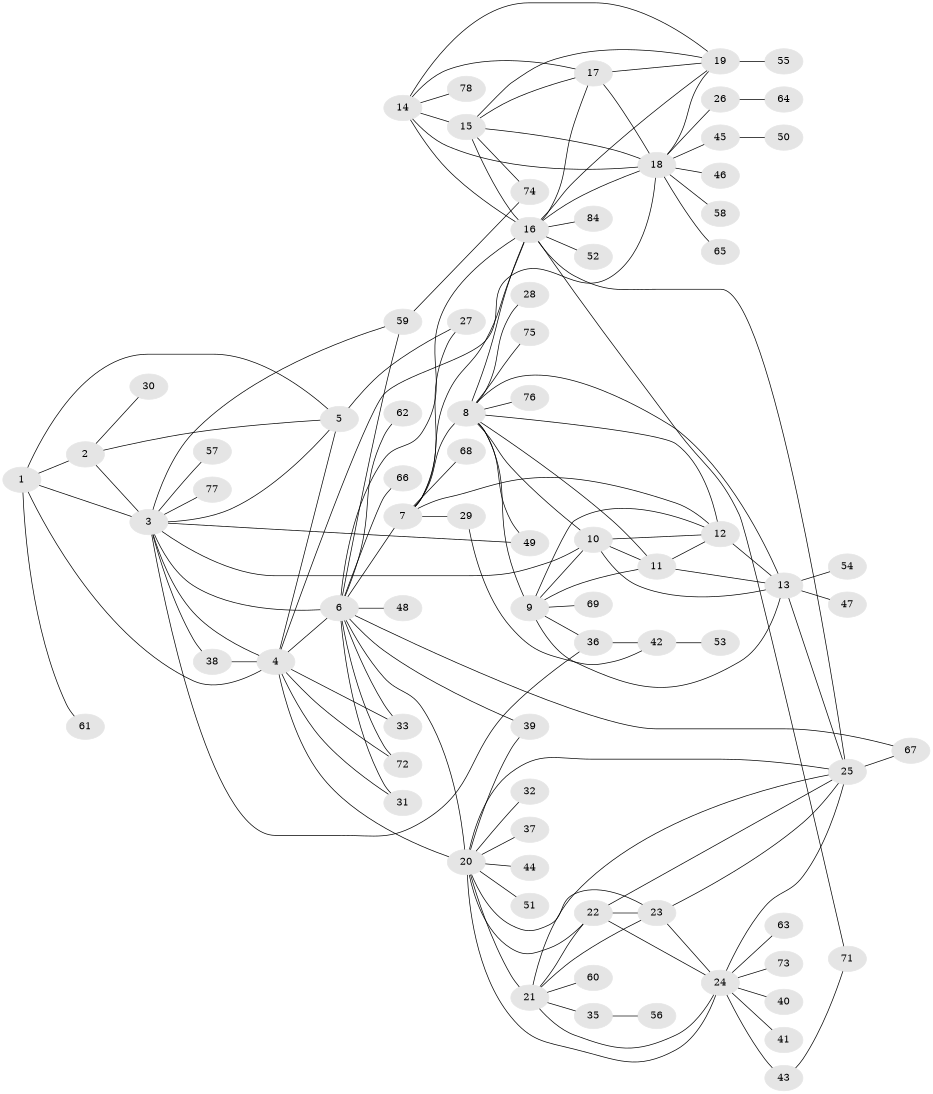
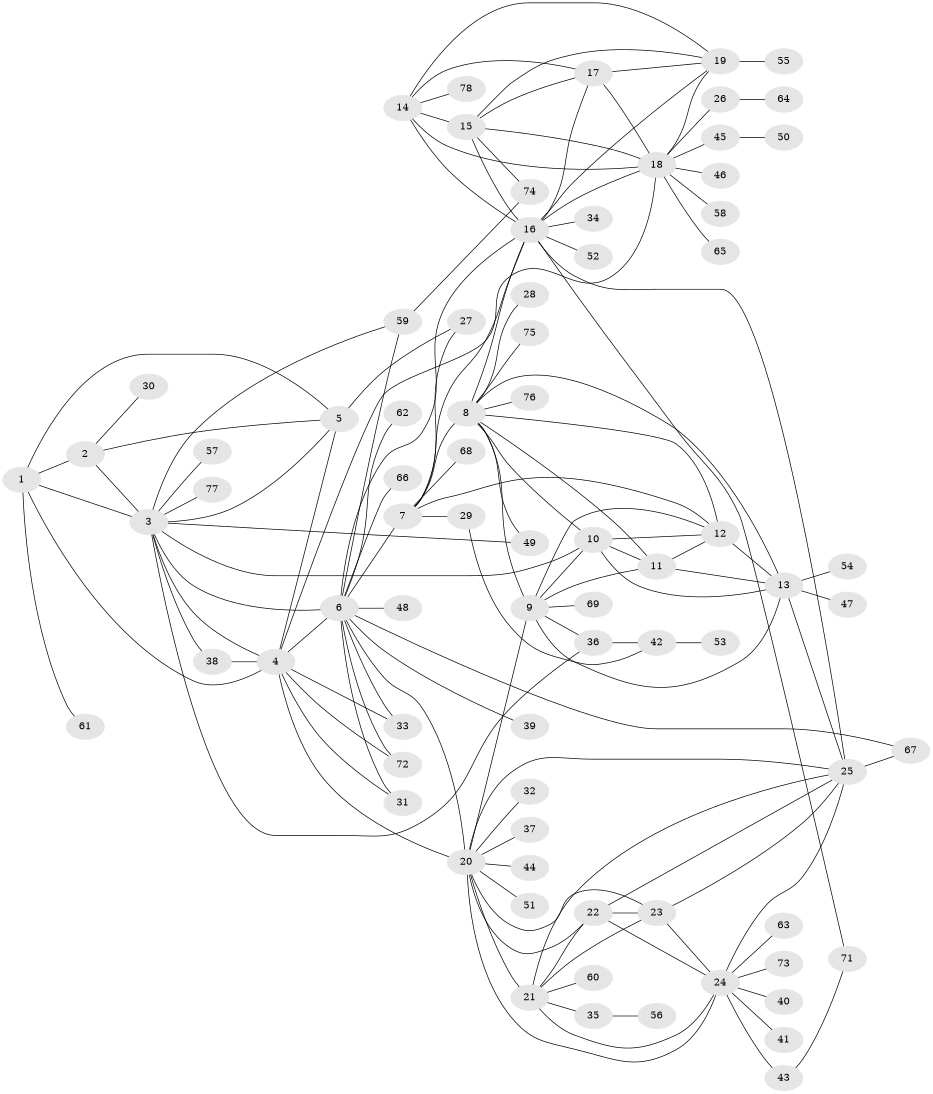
  graph {
    rankdir=LR
    node [color=gray90 style=filled]
    edge [weight=1.0]
    1
    2
    3
    4
    5
    61
    30
    6
    10
    36
    38
    49
    57
    59
    77
    18
    20
    31
    33
    72
    27
    7
    16
    39
    48
    62
    66
    67
    12
    11
    13
    42
    74
    19
    26
    45
    46
    58
    65
    25
    21
    22
    23
    24
    32
    37
    44
    51
    8
    29
    68
    17
-   34 [label=84]
+   34
    52
    71
    9
    28
    75
    76
    69
    47
    54
    14
    15
    78
    55
    64
    50
    35
    60
    40
    41
    43
    63
    73
    56
    53
    1 -- 2 [weight=2.0]
    1 -- 3
    1 -- 4
    1 -- 5
    1 -- 61
    2 -- 3 [weight=2.0]
    2 -- 5 [weight=3.0]
    2 -- 30
    3 -- 4
    3 -- 5
    3 -- 6
    3 -- 10
    3 -- 36
    3 -- 38
    3 -- 49
    3 -- 57
    3 -- 59
    3 -- 77
    4 -- 5
    4 -- 6
    4 -- 18
    4 -- 20
    4 -- 31
    4 -- 33
    4 -- 72
    5 -- 27
    6 -- 59 [weight=2.0]
    6 -- 20
    6 -- 31
    6 -- 33 [weight=2.0]
    6 -- 72
    6 -- 7 [weight=5.0]
    6 -- 16
    6 -- 39
    6 -- 48
    6 -- 62
    6 -- 66
    6 -- 67
    10 -- 12
    10 -- 11
    10 -- 13
    36 -- 42
    38 -- 4 [weight=2.0]
    59 -- 74
    18 -- 19
    18 -- 26
    18 -- 45
    18 -- 46
    18 -- 58
    18 -- 65
-   20 -- 39
+   20 -- 9
    20 -- 25
    20 -- 21
    20 -- 22
    20 -- 23
    20 -- 24
    20 -- 32
    20 -- 37
    20 -- 44
    20 -- 51
    7 -- 27
    7 -- 16
    7 -- 12
    7 -- 8
    7 -- 29
    7 -- 68
    16 -- 18
    16 -- 19
    16 -- 25
    16 -- 17
    16 -- 34
    16 -- 52
    16 -- 71
    12 -- 13
    11 -- 12 [weight=2.0]
    11 -- 13
    13 -- 25
    13 -- 47
    13 -- 54
    42 -- 53
    19 -- 55 [weight=3.0]
    26 -- 64
    45 -- 50
    25 -- 67
    21 -- 25
    21 -- 22
    21 -- 23
    21 -- 24
    21 -- 35
    21 -- 60
    22 -- 25
    22 -- 23
    22 -- 24
    23 -- 25
    23 -- 24
    24 -- 25
    24 -- 40
    24 -- 41
    24 -- 43
    24 -- 63
    24 -- 73
    8 -- 10
    8 -- 49
    8 -- 16
    8 -- 12
    8 -- 11
    8 -- 13
    8 -- 9
    8 -- 28
    8 -- 75
    8 -- 76
    29 -- 42
    17 -- 18
    17 -- 19
    9 -- 10
    9 -- 36
    9 -- 12
    9 -- 11
    9 -- 13
    9 -- 69
    14 -- 18
    14 -- 16
    14 -- 19
    14 -- 17
    14 -- 15
    14 -- 78
    15 -- 18
    15 -- 16
    15 -- 74 [weight=2.0]
    15 -- 19
    15 -- 17
    35 -- 56
    43 -- 71
  }
